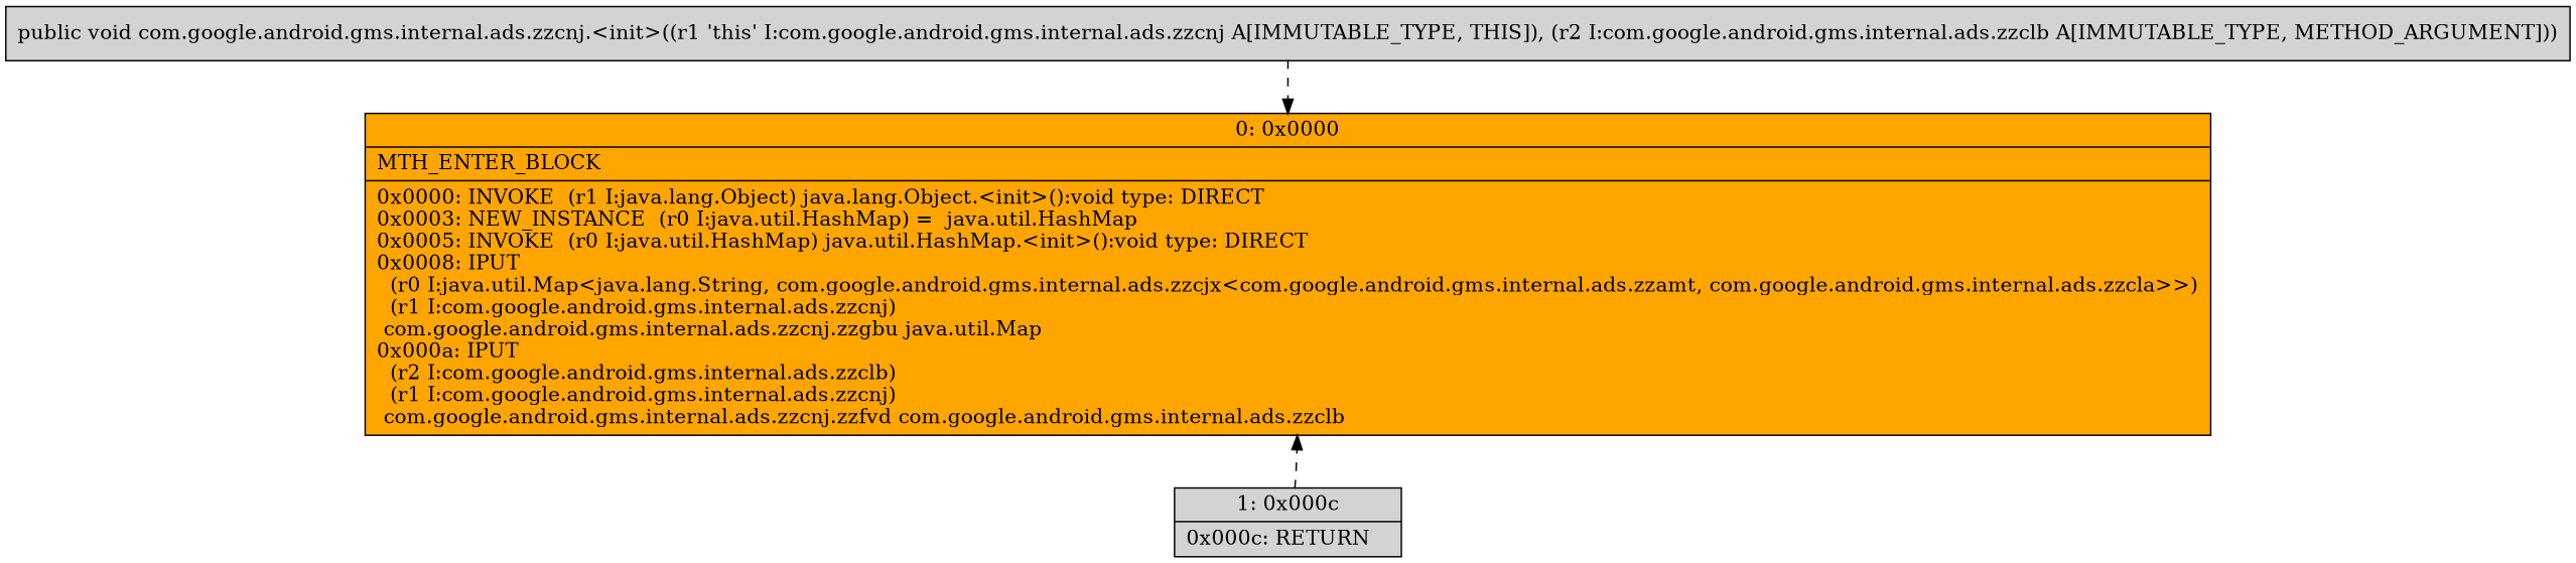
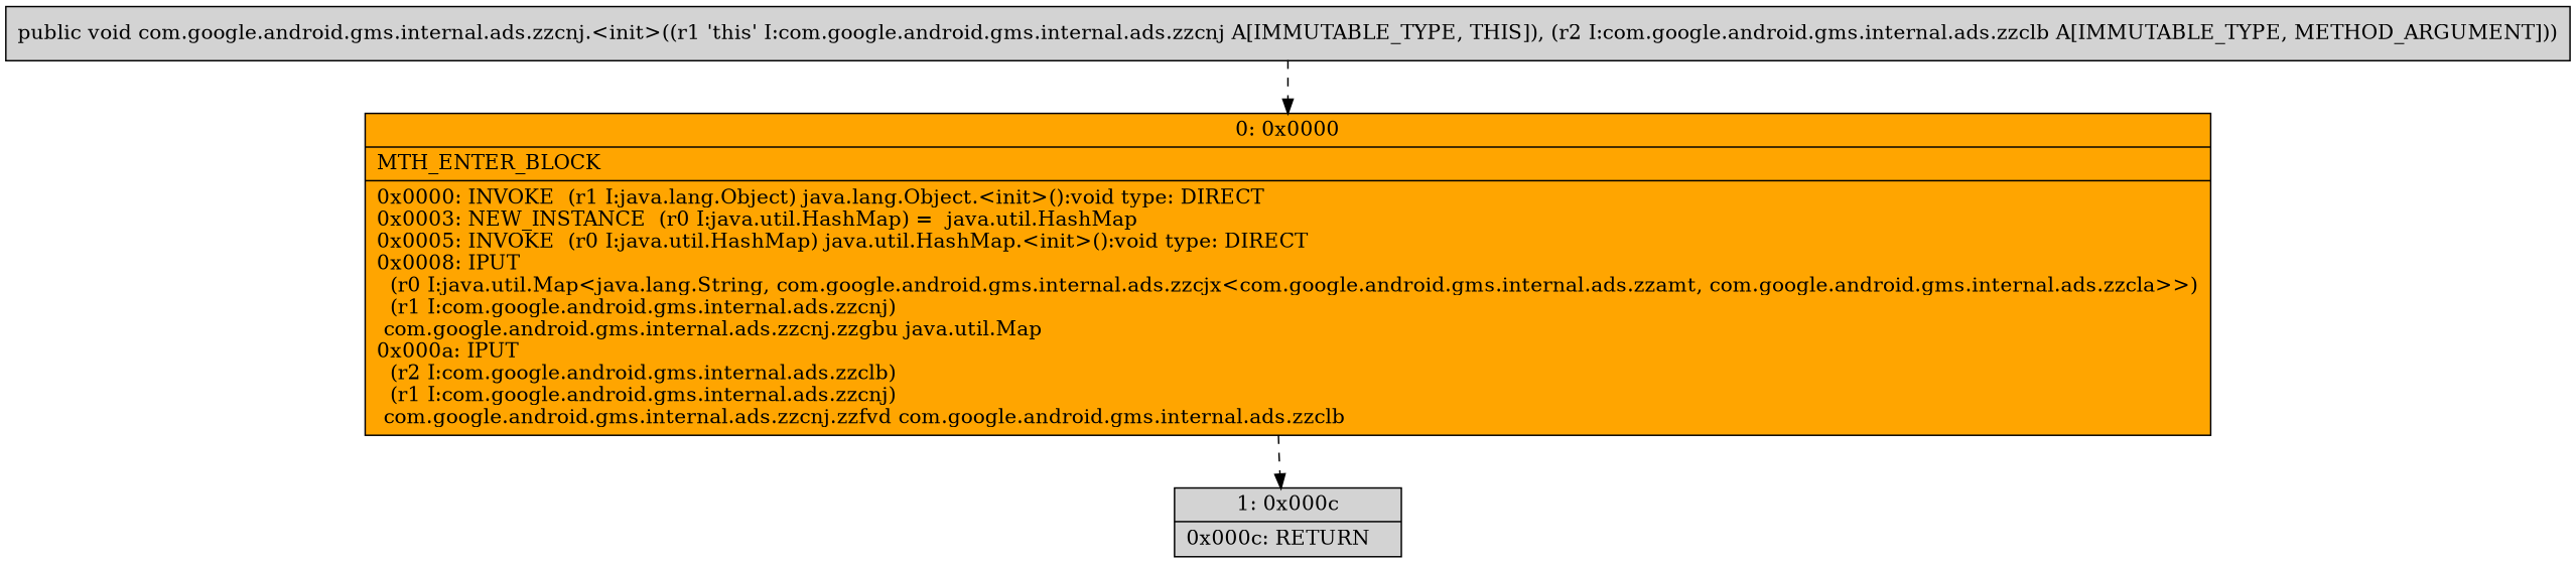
  digraph {
    node [shape=record style=filled fillcolor=lightgrey]
    edge [style=dashed]
    n1 [label="{0\:\ 0x0000|MTH_ENTER_BLOCK\l|0x0000: INVOKE  (r1 I:java.lang.Object) java.lang.Object.\<init\>():void type: DIRECT \l0x0003: NEW_INSTANCE  (r0 I:java.util.HashMap) =  java.util.HashMap \l0x0005: INVOKE  (r0 I:java.util.HashMap) java.util.HashMap.\<init\>():void type: DIRECT \l0x0008: IPUT  \l  (r0 I:java.util.Map\<java.lang.String, com.google.android.gms.internal.ads.zzcjx\<com.google.android.gms.internal.ads.zzamt, com.google.android.gms.internal.ads.zzcla\>\>)\l  (r1 I:com.google.android.gms.internal.ads.zzcnj)\l com.google.android.gms.internal.ads.zzcnj.zzgbu java.util.Map \l0x000a: IPUT  \l  (r2 I:com.google.android.gms.internal.ads.zzclb)\l  (r1 I:com.google.android.gms.internal.ads.zzcnj)\l com.google.android.gms.internal.ads.zzcnj.zzfvd com.google.android.gms.internal.ads.zzclb \l}" fillcolor=orange]
    n2 [label="{1\:\ 0x000c|0x000c: RETURN   \l}"]
    n3 [label="{public void com.google.android.gms.internal.ads.zzcnj.\<init\>((r1 'this' I:com.google.android.gms.internal.ads.zzcnj A[IMMUTABLE_TYPE, THIS]), (r2 I:com.google.android.gms.internal.ads.zzclb A[IMMUTABLE_TYPE, METHOD_ARGUMENT])) }"]
-   n2 -> n1
+   n1 -> n2
    n3 -> n1
  }
